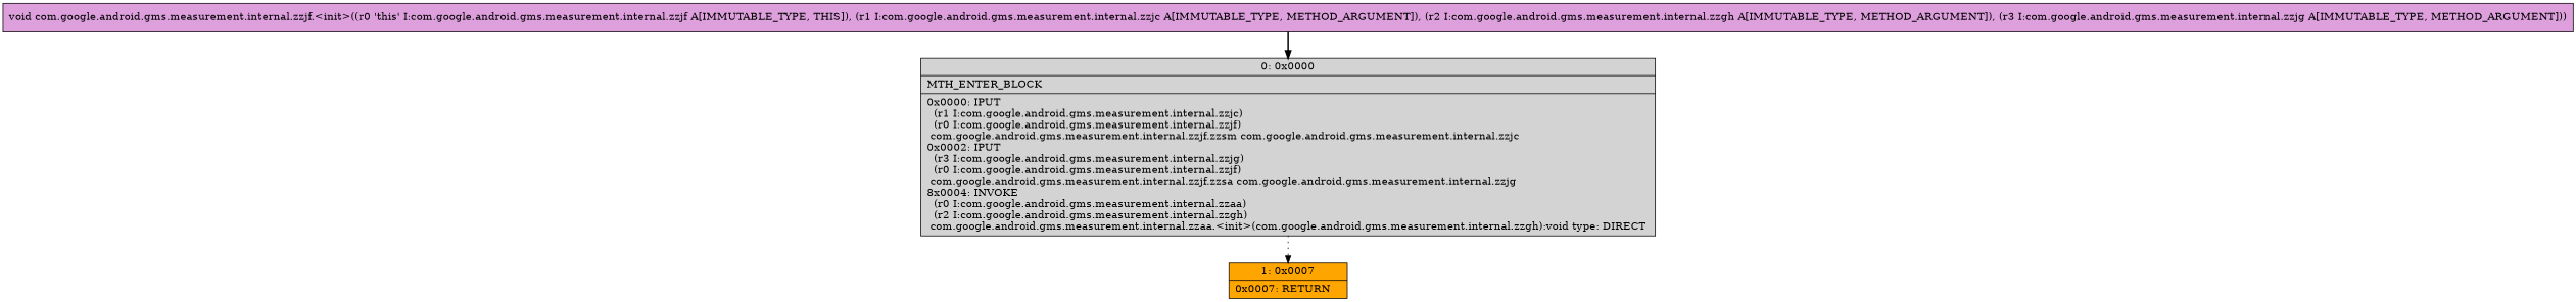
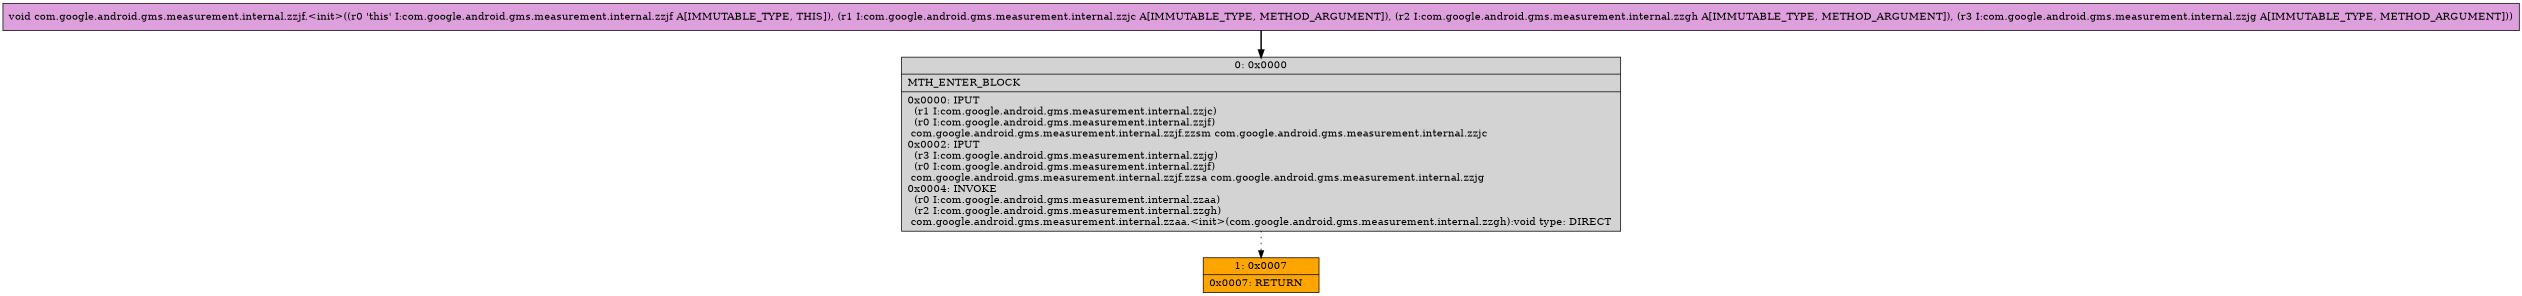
  digraph {
    node [shape=record style=filled]
-   n1 [label="{0\:\ 0x0000|MTH_ENTER_BLOCK\l|0x0000: IPUT  \l  (r1 I:com.google.android.gms.measurement.internal.zzjc)\l  (r0 I:com.google.android.gms.measurement.internal.zzjf)\l com.google.android.gms.measurement.internal.zzjf.zzsm com.google.android.gms.measurement.internal.zzjc \l0x0002: IPUT  \l  (r3 I:com.google.android.gms.measurement.internal.zzjg)\l  (r0 I:com.google.android.gms.measurement.internal.zzjf)\l com.google.android.gms.measurement.internal.zzjf.zzsa com.google.android.gms.measurement.internal.zzjg \l8x0004: INVOKE  \l  (r0 I:com.google.android.gms.measurement.internal.zzaa)\l  (r2 I:com.google.android.gms.measurement.internal.zzgh)\l com.google.android.gms.measurement.internal.zzaa.\<init\>(com.google.android.gms.measurement.internal.zzgh):void type: DIRECT \l}" fillcolor=lightgrey]
+   n1 [label="{0\:\ 0x0000|MTH_ENTER_BLOCK\l|0x0000: IPUT  \l  (r1 I:com.google.android.gms.measurement.internal.zzjc)\l  (r0 I:com.google.android.gms.measurement.internal.zzjf)\l com.google.android.gms.measurement.internal.zzjf.zzsm com.google.android.gms.measurement.internal.zzjc \l0x0002: IPUT  \l  (r3 I:com.google.android.gms.measurement.internal.zzjg)\l  (r0 I:com.google.android.gms.measurement.internal.zzjf)\l com.google.android.gms.measurement.internal.zzjf.zzsa com.google.android.gms.measurement.internal.zzjg \l0x0004: INVOKE  \l  (r0 I:com.google.android.gms.measurement.internal.zzaa)\l  (r2 I:com.google.android.gms.measurement.internal.zzgh)\l com.google.android.gms.measurement.internal.zzaa.\<init\>(com.google.android.gms.measurement.internal.zzgh):void type: DIRECT \l}" fillcolor=lightgrey]
    n2 [label="{1\:\ 0x0007|0x0007: RETURN   \l}" fillcolor=orange]
    n3 [label="{void com.google.android.gms.measurement.internal.zzjf.\<init\>((r0 'this' I:com.google.android.gms.measurement.internal.zzjf A[IMMUTABLE_TYPE, THIS]), (r1 I:com.google.android.gms.measurement.internal.zzjc A[IMMUTABLE_TYPE, METHOD_ARGUMENT]), (r2 I:com.google.android.gms.measurement.internal.zzgh A[IMMUTABLE_TYPE, METHOD_ARGUMENT]), (r3 I:com.google.android.gms.measurement.internal.zzjg A[IMMUTABLE_TYPE, METHOD_ARGUMENT])) }" fillcolor=plum]
    n1 -> n2 [style=dotted]
    n3 -> n1 [style=bold]
  }
